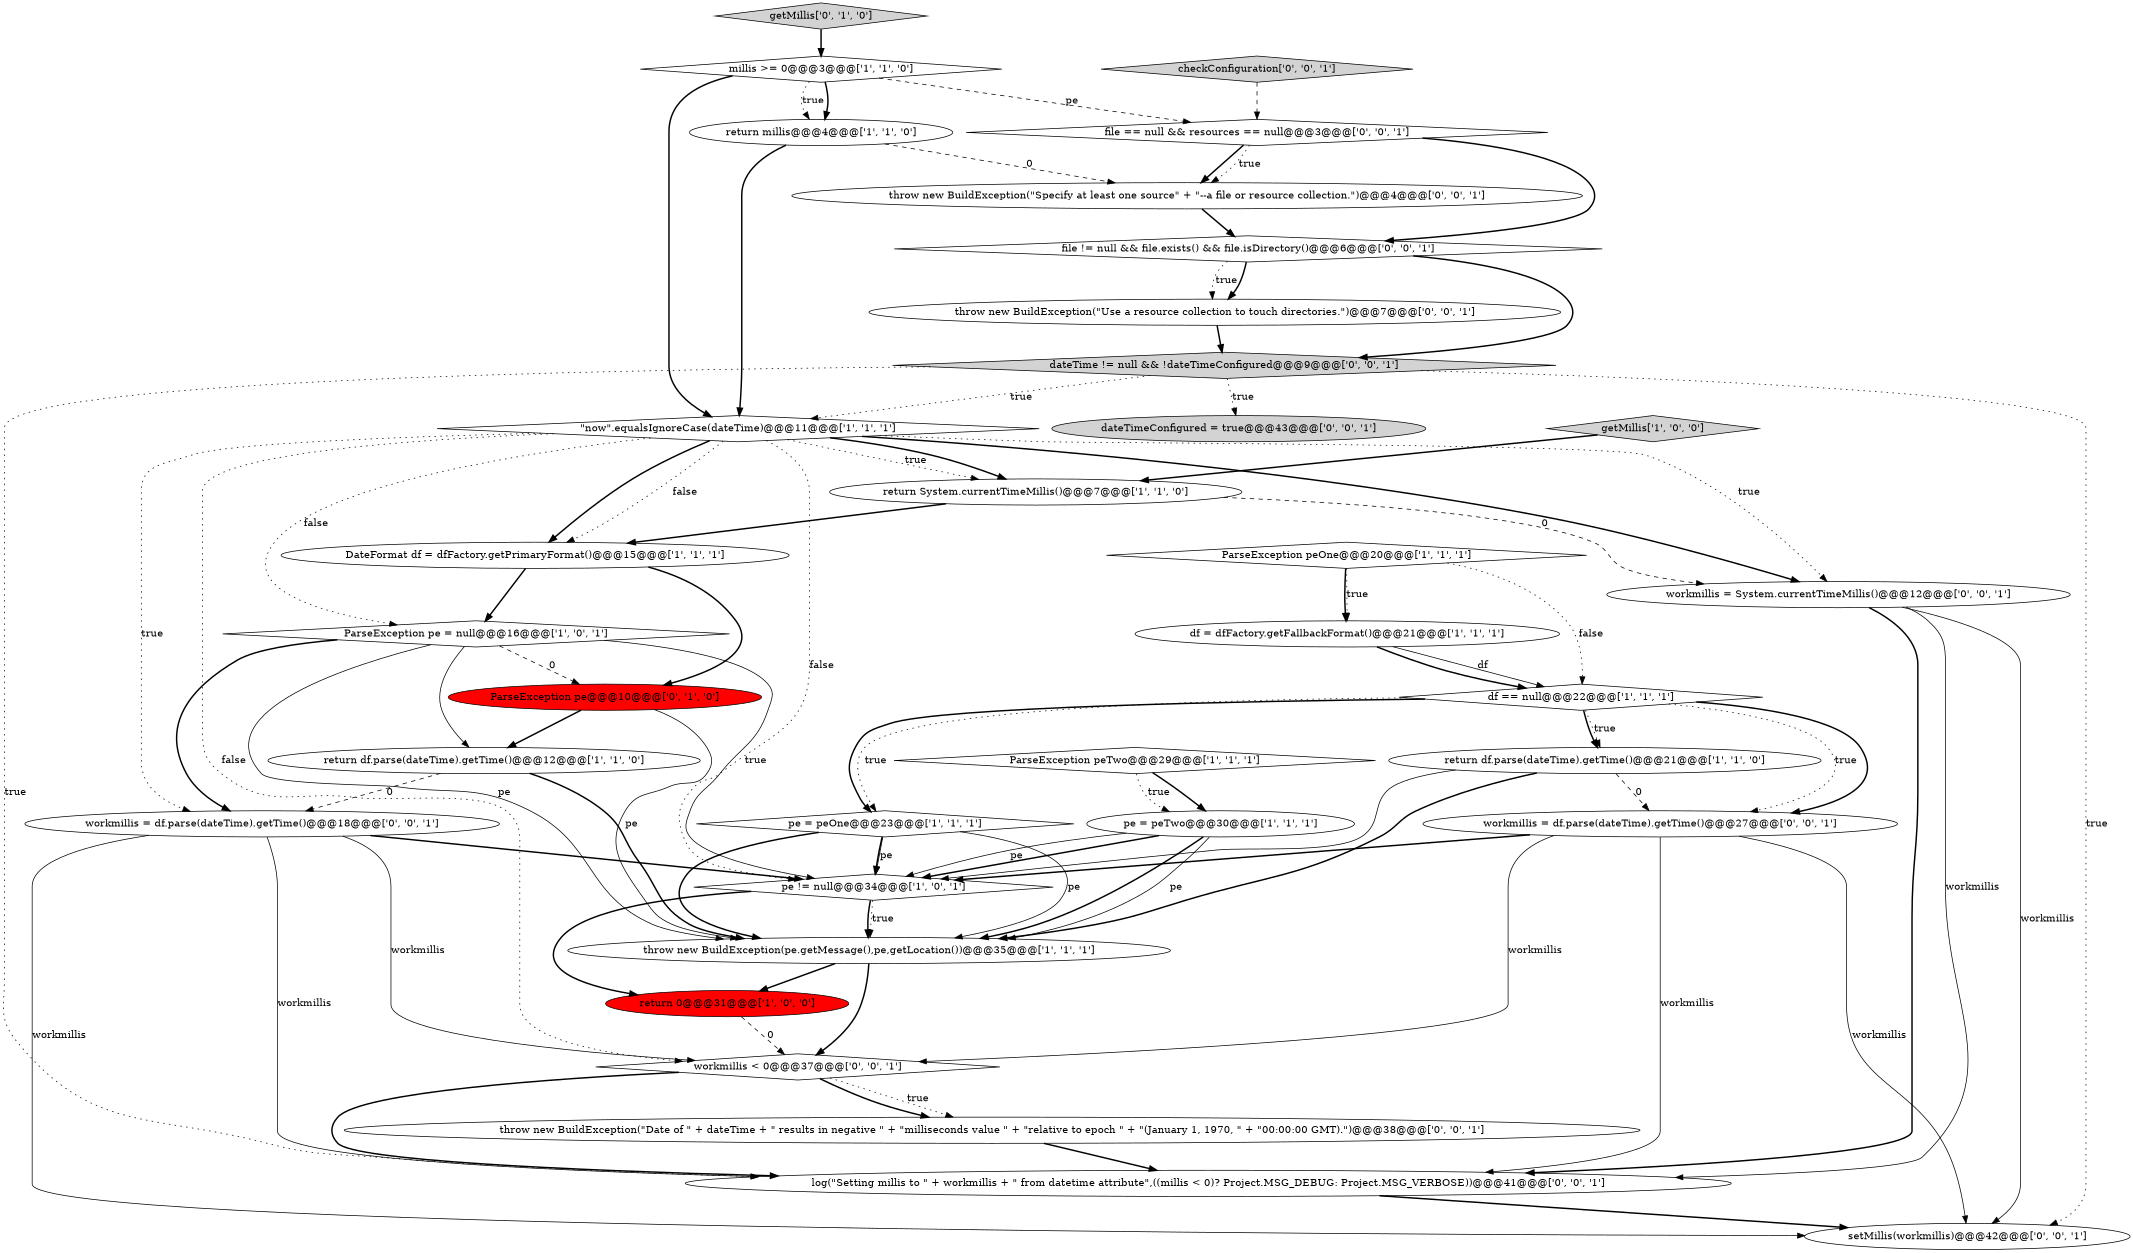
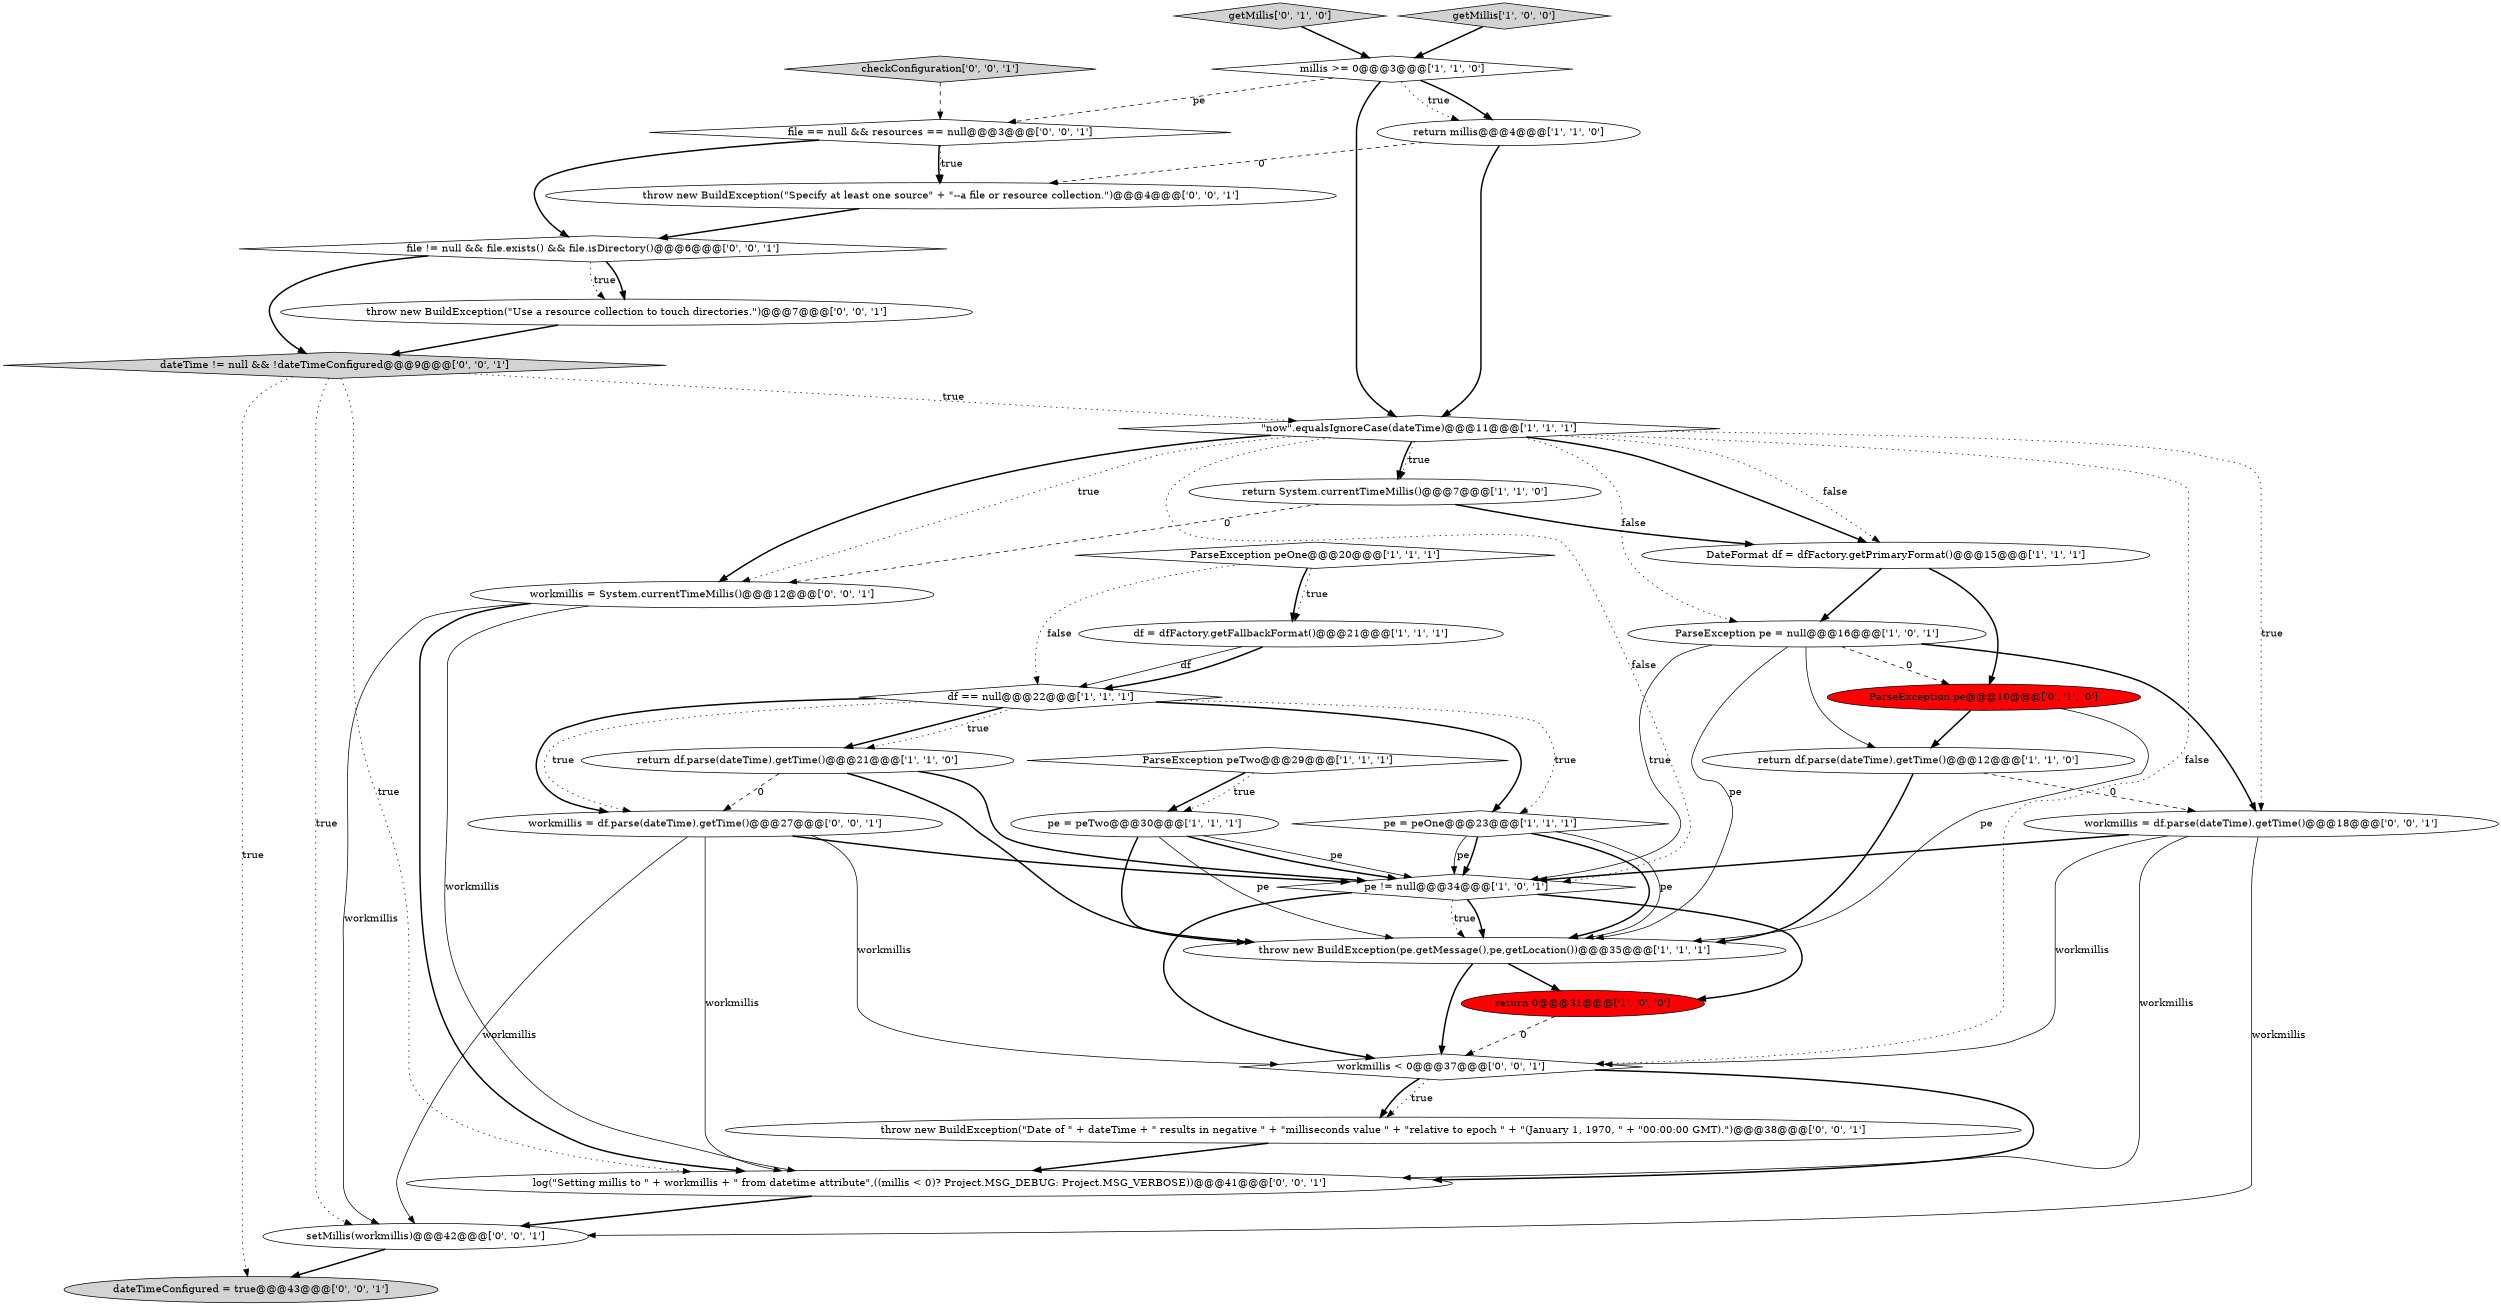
  digraph {
    node [fillcolor=white shape=ellipse style=filled]
    edge [style=bold]
-   n1 [label="ParseException pe = null@@@16@@@['1', '0', '1']" shape=diamond]
+   n1 [label="ParseException pe = null@@@16@@@['1', '0', '1']"]
    n2 [label="pe != null@@@34@@@['1', '0', '1']" shape=diamond]
    n3 [fillcolor=red label="ParseException pe@@@10@@@['0', '1', '0']"]
    n4 [label="return df.parse(dateTime).getTime()@@@12@@@['1', '1', '0']"]
    n5 [label="workmillis = df.parse(dateTime).getTime()@@@18@@@['0', '0', '1']"]
    n6 [label="throw new BuildException(pe.getMessage(),pe,getLocation())@@@35@@@['1', '1', '1']"]
    n7 [label="workmillis < 0@@@37@@@['0', '0', '1']" shape=diamond]
    n8 [fillcolor=red label="return 0@@@31@@@['1', '0', '0']"]
    n9 [label="log(\"Setting millis to \" + workmillis + \" from datetime attribute\",((millis < 0)? Project.MSG_DEBUG: Project.MSG_VERBOSE))@@@41@@@['0', '0', '1']"]
    n10 [label="setMillis(workmillis)@@@42@@@['0', '0', '1']"]
    n11 [label="ParseException peOne@@@20@@@['1', '1', '1']" shape=diamond]
    n12 [label="df = dfFactory.getFallbackFormat()@@@21@@@['1', '1', '1']"]
    n13 [label="df == null@@@22@@@['1', '1', '1']" shape=diamond]
    n14 [label="return df.parse(dateTime).getTime()@@@21@@@['1', '1', '0']"]
    n15 [label="workmillis = df.parse(dateTime).getTime()@@@27@@@['0', '0', '1']"]
    n16 [label="pe = peOne@@@23@@@['1', '1', '1']" shape=diamond]
    n17 [label="workmillis = System.currentTimeMillis()@@@12@@@['0', '0', '1']"]
    n18 [fillcolor=lightgray label="dateTimeConfigured = true@@@43@@@['0', '0', '1']"]
    n19 [label="file != null && file.exists() && file.isDirectory()@@@6@@@['0', '0', '1']" shape=diamond]
    n20 [fillcolor=lightgray label="dateTime != null && !dateTimeConfigured@@@9@@@['0', '0', '1']" shape=diamond]
    n21 [label="throw new BuildException(\"Use a resource collection to touch directories.\")@@@7@@@['0', '0', '1']"]
    n22 [label="\"now\".equalsIgnoreCase(dateTime)@@@11@@@['1', '1', '1']" shape=diamond]
    n23 [label="throw new BuildException(\"Specify at least one source\" + \"--a file or resource collection.\")@@@4@@@['0', '0', '1']"]
    n24 [label="throw new BuildException(\"Date of \" + dateTime + \" results in negative \" + \"milliseconds value \" + \"relative to epoch \" + \"(January 1, 1970, \" + \"00:00:00 GMT).\")@@@38@@@['0', '0', '1']"]
    n25 [label="millis >= 0@@@3@@@['1', '1', '0']" shape=diamond]
    n26 [label="return millis@@@4@@@['1', '1', '0']"]
    n27 [label="file == null && resources == null@@@3@@@['0', '0', '1']" shape=diamond]
    n28 [label="return System.currentTimeMillis()@@@7@@@['1', '1', '0']"]
    n29 [label="DateFormat df = dfFactory.getPrimaryFormat()@@@15@@@['1', '1', '1']"]
    n30 [label="pe = peTwo@@@30@@@['1', '1', '1']"]
    n31 [fillcolor=lightgray label="getMillis['0', '1', '0']" shape=diamond]
    n32 [fillcolor=lightgray label="checkConfiguration['0', '0', '1']" shape=diamond]
    n33 [label="ParseException peTwo@@@29@@@['1', '1', '1']" shape=diamond]
    n34 [fillcolor=lightgray label="getMillis['1', '0', '0']" shape=diamond]
    n1 -> n2 [label=true style=solid]
    n1 -> n3 [label=0 style=dashed]
    n1 -> n4 [style=solid]
    n1 -> n5
    n1 -> n6 [label=pe style=solid]
    n2 -> n6 [label=true style=dotted]
    n2 -> n6
+   n2 -> n7
    n2 -> n8
    n3 -> n4
    n3 -> n6 [label=pe style=solid]
    n4 -> n5 [label=0 style=dashed]
    n4 -> n6
    n5 -> n2
    n5 -> n7 [label=workmillis style=solid]
    n5 -> n9 [label=workmillis style=solid]
    n5 -> n10 [label=workmillis style=solid]
    n6 -> n7
    n6 -> n8
    n7 -> n9
    n7 -> n24 [label=true style=dotted]
    n7 -> n24
    n8 -> n7 [label=0 style=dashed]
    n9 -> n10
+   n10 -> n18
    n11 -> n12
    n11 -> n12 [label=true style=dotted]
    n11 -> n13 [label=false style=dotted]
    n12 -> n13 [label=df style=solid]
    n12 -> n13
    n13 -> n14
    n13 -> n14 [label=true style=dotted]
    n13 -> n15 [label=true style=dotted]
    n13 -> n15
    n13 -> n16 [label=true style=dotted]
    n13 -> n16
-   n14 -> n2 [style=solid]
+   n14 -> n2
    n14 -> n6
    n14 -> n15 [label=0 style=dashed]
    n15 -> n2
    n15 -> n7 [label=workmillis style=solid]
    n15 -> n9 [label=workmillis style=solid]
    n15 -> n10 [label=workmillis style=solid]
    n16 -> n2 [label=pe style=solid]
    n16 -> n2
    n16 -> n6
    n16 -> n6 [label=pe style=solid]
    n17 -> n9 [label=workmillis style=solid]
    n17 -> n9
    n17 -> n10 [label=workmillis style=solid]
    n19 -> n20
    n19 -> n21 [label=true style=dotted]
    n19 -> n21
    n20 -> n9 [label=true style=dotted]
    n20 -> n10 [label=true style=dotted]
    n20 -> n18 [label=true style=dotted]
    n20 -> n22 [label=true style=dotted]
    n21 -> n20
    n22 -> n1 [label=false style=dotted]
    n22 -> n2 [label=false style=dotted]
    n22 -> n5 [label=true style=dotted]
    n22 -> n7 [label=false style=dotted]
    n22 -> n17 [label=true style=dotted]
    n22 -> n17
    n22 -> n28 [label=true style=dotted]
    n22 -> n28
    n22 -> n29 [label=false style=dotted]
    n22 -> n29
    n23 -> n19
    n24 -> n9
    n25 -> n22
    n25 -> n26
    n25 -> n26 [label=true style=dotted]
    n25 -> n27 [label=pe style=dashed]
    n26 -> n22
    n26 -> n23 [label=0 style=dashed]
    n27 -> n19
    n27 -> n23
    n27 -> n23 [label=true style=dotted]
    n28 -> n17 [label=0 style=dashed]
    n28 -> n29
    n29 -> n1
    n29 -> n3
    n30 -> n2
    n30 -> n2 [label=pe style=solid]
    n30 -> n6
    n30 -> n6 [label=pe style=solid]
    n31 -> n25
    n32 -> n27 [style=dashed]
    n33 -> n30
    n33 -> n30 [label=true style=dotted]
-   n34 -> n28
+   n34 -> n25
  }
